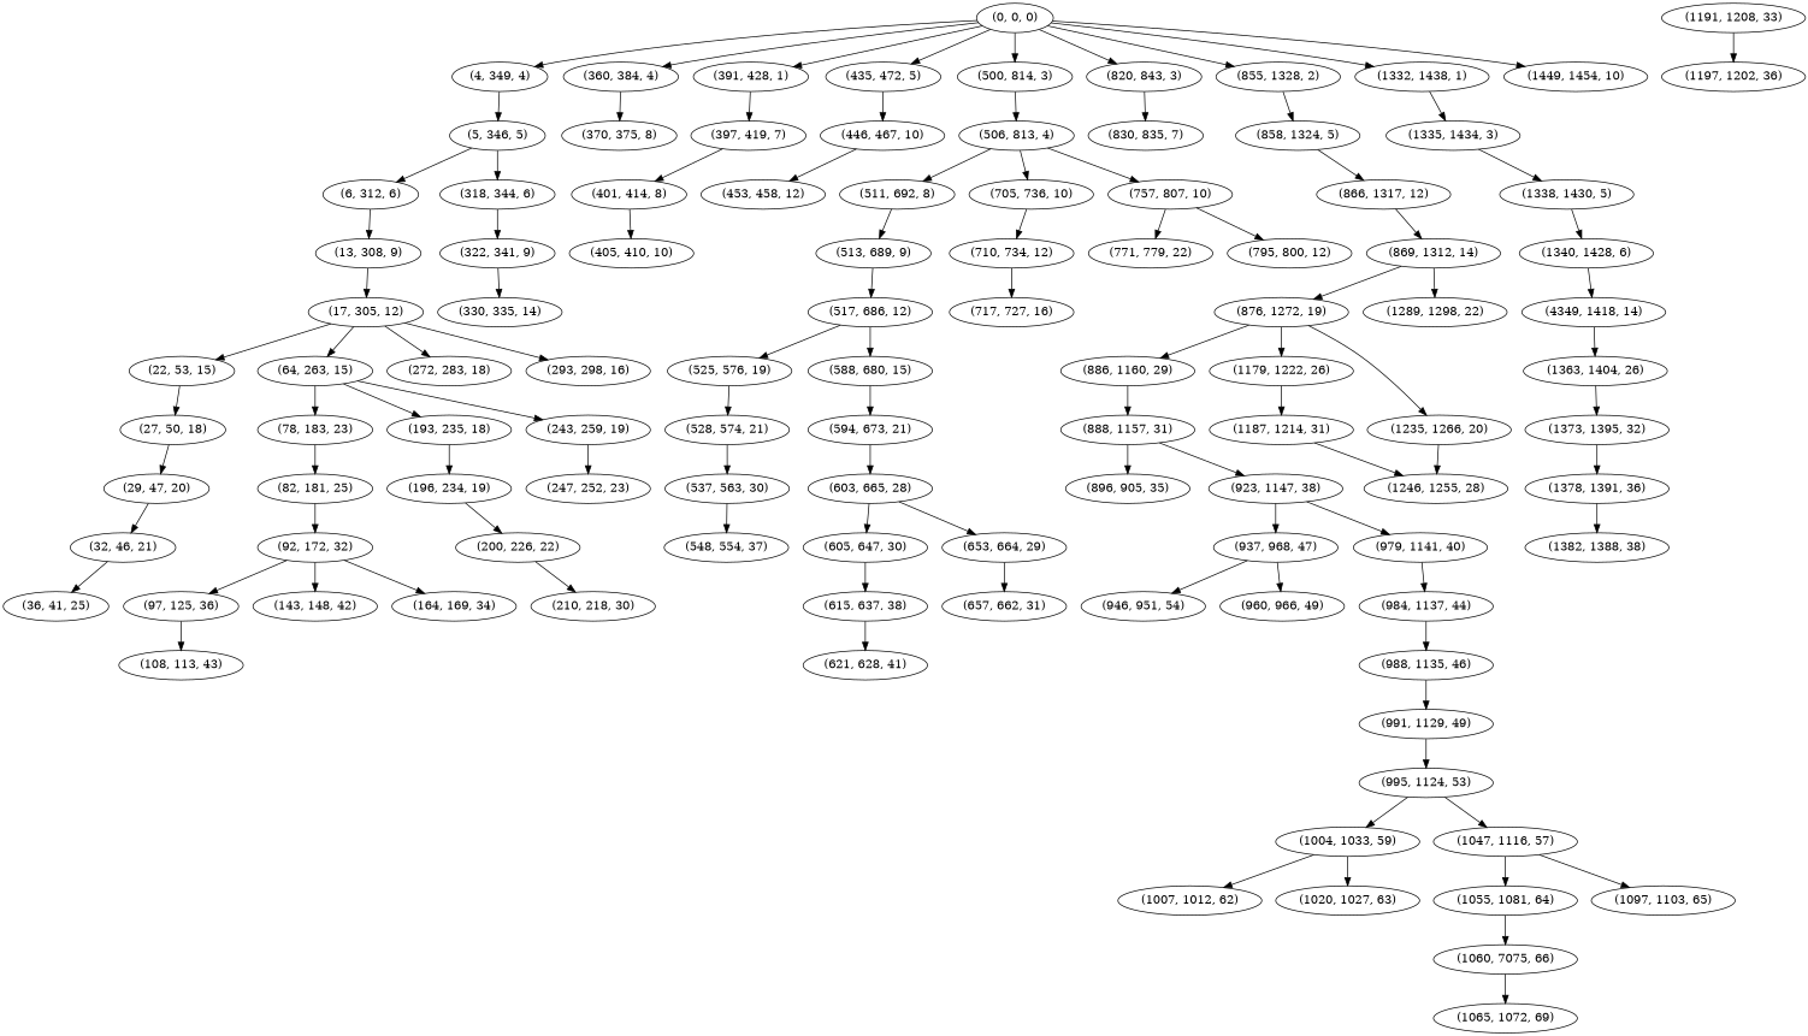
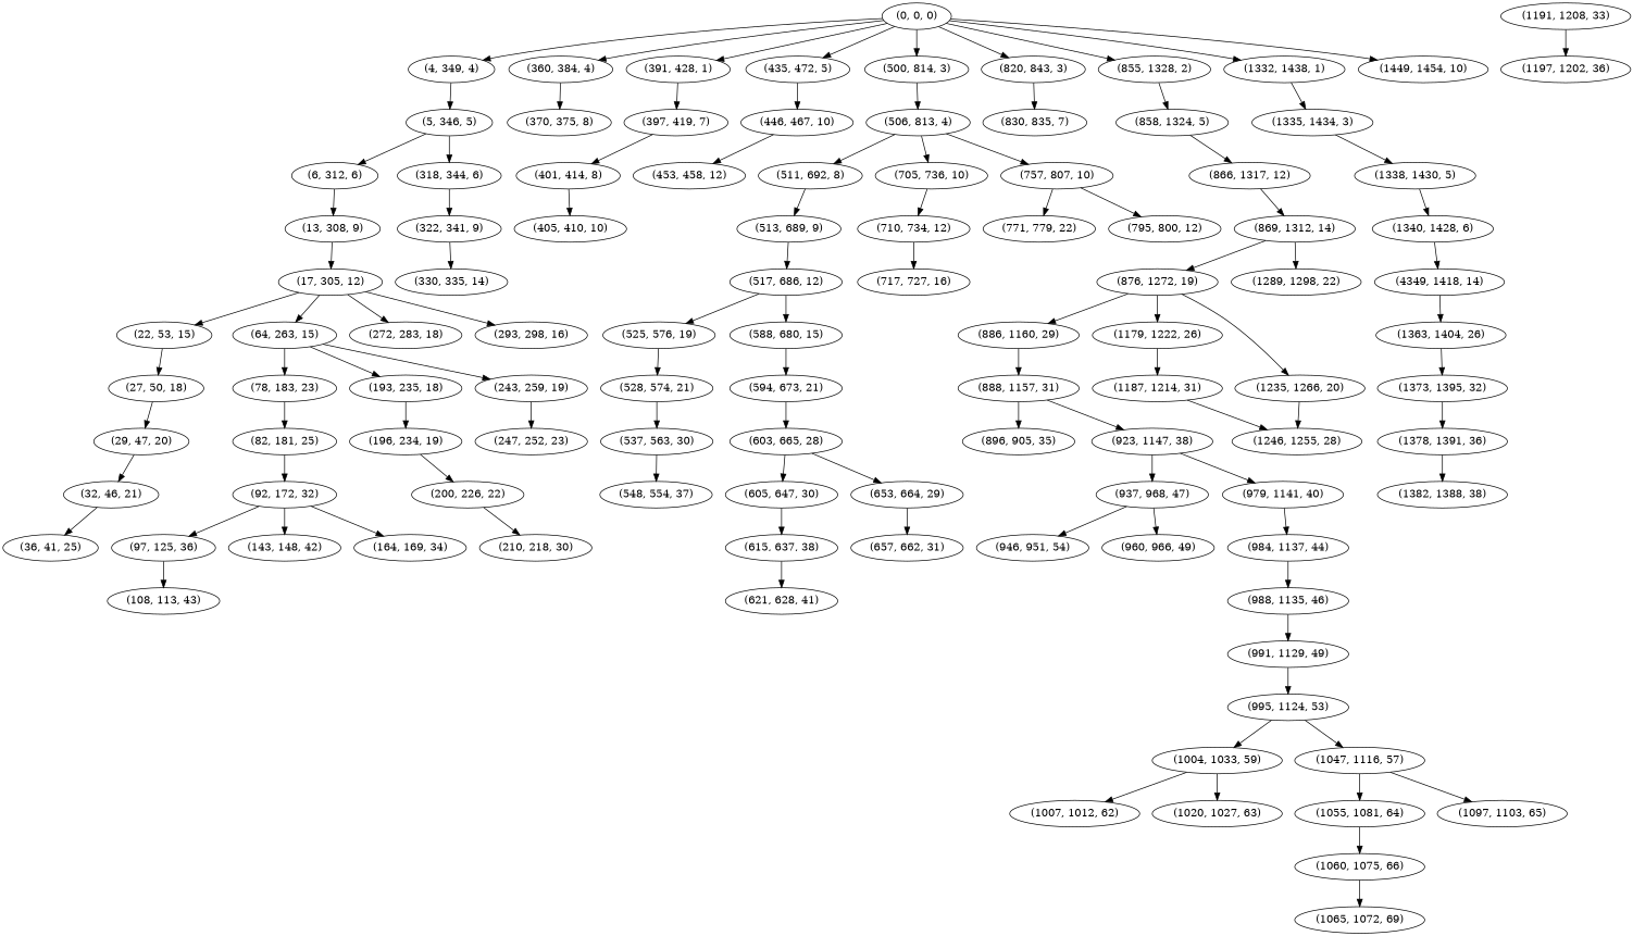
  digraph {
    "(0, 0, 0)"
    "(4, 349, 4)"
    "(360, 384, 4)"
    "(391, 428, 1)"
    "(435, 472, 5)"
    "(500, 814, 3)"
    "(820, 843, 3)"
    "(855, 1328, 2)"
    "(1332, 1438, 1)"
    "(1449, 1454, 10)"
    "(5, 346, 5)"
    "(370, 375, 8)"
    "(397, 419, 7)"
    "(446, 467, 10)"
    "(506, 813, 4)"
    "(830, 835, 7)"
    "(858, 1324, 5)"
    "(1335, 1434, 3)"
    "(6, 312, 6)"
    "(318, 344, 6)"
    "(13, 308, 9)"
    "(322, 341, 9)"
    "(17, 305, 12)"
    "(22, 53, 15)"
    "(64, 263, 15)"
    "(272, 283, 18)"
    "(293, 298, 16)"
    "(27, 50, 18)"
    "(78, 183, 23)"
    "(193, 235, 18)"
    "(243, 259, 19)"
    "(29, 47, 20)"
    "(32, 46, 21)"
    "(36, 41, 25)"
    "(82, 181, 25)"
    "(196, 234, 19)"
    "(247, 252, 23)"
    "(92, 172, 32)"
    "(97, 125, 36)"
    "(143, 148, 42)"
    "(164, 169, 34)"
    "(108, 113, 43)"
    "(200, 226, 22)"
    "(210, 218, 30)"
    "(330, 335, 14)"
    "(401, 414, 8)"
    "(405, 410, 10)"
    "(453, 458, 12)"
    "(511, 692, 8)"
    "(705, 736, 10)"
    "(757, 807, 10)"
    "(513, 689, 9)"
    "(710, 734, 12)"
    "(771, 779, 22)"
    "(795, 800, 12)"
    "(517, 686, 12)"
    "(525, 576, 19)"
    "(588, 680, 15)"
    "(528, 574, 21)"
    "(594, 673, 21)"
    "(537, 563, 30)"
    "(548, 554, 37)"
    "(603, 665, 28)"
    "(605, 647, 30)"
    "(653, 664, 29)"
    "(615, 637, 38)"
    "(657, 662, 31)"
    "(621, 628, 41)"
    "(717, 727, 16)"
    "(866, 1317, 12)"
    "(869, 1312, 14)"
    "(876, 1272, 19)"
    "(1289, 1298, 22)"
    "(886, 1160, 29)"
    "(1179, 1222, 26)"
    "(1235, 1266, 20)"
    "(888, 1157, 31)"
    "(1187, 1214, 31)"
    "(1246, 1255, 28)"
    "(896, 905, 35)"
    "(923, 1147, 38)"
    "(937, 968, 47)"
    "(979, 1141, 40)"
    "(946, 951, 54)"
    "(960, 966, 49)"
    "(984, 1137, 44)"
    "(988, 1135, 46)"
    "(991, 1129, 49)"
    "(995, 1124, 53)"
    "(1004, 1033, 59)"
    "(1047, 1116, 57)"
    "(1007, 1012, 62)"
    "(1020, 1027, 63)"
    "(1055, 1081, 64)"
    "(1097, 1103, 65)"
-   "(1060, 1075, 66)" [label="(1060, 7075, 66)"]
+   "(1060, 1075, 66)"
    "(1065, 1072, 69)"
    "(1191, 1208, 33)"
    "(1197, 1202, 36)"
    "(1338, 1430, 5)"
    "(1340, 1428, 6)"
    n102 [label="(4349, 1418, 14)"]
    "(1363, 1404, 26)"
    "(1373, 1395, 32)"
    "(1378, 1391, 36)"
    "(1382, 1388, 38)"
    "(0, 0, 0)" -> "(4, 349, 4)"
    "(0, 0, 0)" -> "(360, 384, 4)"
    "(0, 0, 0)" -> "(391, 428, 1)"
    "(0, 0, 0)" -> "(435, 472, 5)"
    "(0, 0, 0)" -> "(500, 814, 3)"
    "(0, 0, 0)" -> "(820, 843, 3)"
    "(0, 0, 0)" -> "(855, 1328, 2)"
    "(0, 0, 0)" -> "(1332, 1438, 1)"
    "(0, 0, 0)" -> "(1449, 1454, 10)"
    "(4, 349, 4)" -> "(5, 346, 5)"
    "(360, 384, 4)" -> "(370, 375, 8)"
    "(391, 428, 1)" -> "(397, 419, 7)"
    "(435, 472, 5)" -> "(446, 467, 10)"
    "(500, 814, 3)" -> "(506, 813, 4)"
    "(820, 843, 3)" -> "(830, 835, 7)"
    "(855, 1328, 2)" -> "(858, 1324, 5)"
    "(1332, 1438, 1)" -> "(1335, 1434, 3)"
    "(5, 346, 5)" -> "(6, 312, 6)"
    "(5, 346, 5)" -> "(318, 344, 6)"
    "(397, 419, 7)" -> "(401, 414, 8)"
    "(446, 467, 10)" -> "(453, 458, 12)"
    "(506, 813, 4)" -> "(511, 692, 8)"
    "(506, 813, 4)" -> "(705, 736, 10)"
    "(506, 813, 4)" -> "(757, 807, 10)"
    "(858, 1324, 5)" -> "(866, 1317, 12)"
    "(1335, 1434, 3)" -> "(1338, 1430, 5)"
    "(6, 312, 6)" -> "(13, 308, 9)"
    "(318, 344, 6)" -> "(322, 341, 9)"
    "(13, 308, 9)" -> "(17, 305, 12)"
    "(322, 341, 9)" -> "(330, 335, 14)"
    "(17, 305, 12)" -> "(22, 53, 15)"
    "(17, 305, 12)" -> "(64, 263, 15)"
    "(17, 305, 12)" -> "(272, 283, 18)"
    "(17, 305, 12)" -> "(293, 298, 16)"
    "(22, 53, 15)" -> "(27, 50, 18)"
    "(64, 263, 15)" -> "(78, 183, 23)"
    "(64, 263, 15)" -> "(193, 235, 18)"
    "(64, 263, 15)" -> "(243, 259, 19)"
    "(27, 50, 18)" -> "(29, 47, 20)"
    "(78, 183, 23)" -> "(82, 181, 25)"
    "(193, 235, 18)" -> "(196, 234, 19)"
    "(243, 259, 19)" -> "(247, 252, 23)"
    "(29, 47, 20)" -> "(32, 46, 21)"
    "(32, 46, 21)" -> "(36, 41, 25)"
    "(82, 181, 25)" -> "(92, 172, 32)"
    "(196, 234, 19)" -> "(200, 226, 22)"
    "(92, 172, 32)" -> "(97, 125, 36)"
    "(92, 172, 32)" -> "(143, 148, 42)"
    "(92, 172, 32)" -> "(164, 169, 34)"
    "(97, 125, 36)" -> "(108, 113, 43)"
    "(200, 226, 22)" -> "(210, 218, 30)"
    "(401, 414, 8)" -> "(405, 410, 10)"
    "(511, 692, 8)" -> "(513, 689, 9)"
    "(705, 736, 10)" -> "(710, 734, 12)"
    "(757, 807, 10)" -> "(771, 779, 22)"
    "(757, 807, 10)" -> "(795, 800, 12)"
    "(513, 689, 9)" -> "(517, 686, 12)"
    "(710, 734, 12)" -> "(717, 727, 16)"
    "(517, 686, 12)" -> "(525, 576, 19)"
    "(517, 686, 12)" -> "(588, 680, 15)"
    "(525, 576, 19)" -> "(528, 574, 21)"
    "(588, 680, 15)" -> "(594, 673, 21)"
    "(528, 574, 21)" -> "(537, 563, 30)"
    "(594, 673, 21)" -> "(603, 665, 28)"
    "(537, 563, 30)" -> "(548, 554, 37)"
    "(603, 665, 28)" -> "(605, 647, 30)"
    "(603, 665, 28)" -> "(653, 664, 29)"
    "(605, 647, 30)" -> "(615, 637, 38)"
    "(653, 664, 29)" -> "(657, 662, 31)"
    "(615, 637, 38)" -> "(621, 628, 41)"
    "(866, 1317, 12)" -> "(869, 1312, 14)"
    "(869, 1312, 14)" -> "(876, 1272, 19)"
    "(869, 1312, 14)" -> "(1289, 1298, 22)"
    "(876, 1272, 19)" -> "(886, 1160, 29)"
    "(876, 1272, 19)" -> "(1179, 1222, 26)"
    "(876, 1272, 19)" -> "(1235, 1266, 20)"
    "(886, 1160, 29)" -> "(888, 1157, 31)"
    "(1179, 1222, 26)" -> "(1187, 1214, 31)"
    "(1235, 1266, 20)" -> "(1246, 1255, 28)"
    "(888, 1157, 31)" -> "(896, 905, 35)"
    "(888, 1157, 31)" -> "(923, 1147, 38)"
    "(1187, 1214, 31)" -> "(1246, 1255, 28)"
    "(923, 1147, 38)" -> "(937, 968, 47)"
    "(923, 1147, 38)" -> "(979, 1141, 40)"
    "(937, 968, 47)" -> "(946, 951, 54)"
    "(937, 968, 47)" -> "(960, 966, 49)"
    "(979, 1141, 40)" -> "(984, 1137, 44)"
    "(984, 1137, 44)" -> "(988, 1135, 46)"
    "(988, 1135, 46)" -> "(991, 1129, 49)"
    "(991, 1129, 49)" -> "(995, 1124, 53)"
    "(995, 1124, 53)" -> "(1004, 1033, 59)"
    "(995, 1124, 53)" -> "(1047, 1116, 57)"
    "(1004, 1033, 59)" -> "(1007, 1012, 62)"
    "(1004, 1033, 59)" -> "(1020, 1027, 63)"
    "(1047, 1116, 57)" -> "(1055, 1081, 64)"
    "(1047, 1116, 57)" -> "(1097, 1103, 65)"
    "(1055, 1081, 64)" -> "(1060, 1075, 66)"
    "(1060, 1075, 66)" -> "(1065, 1072, 69)"
    "(1191, 1208, 33)" -> "(1197, 1202, 36)"
    "(1338, 1430, 5)" -> "(1340, 1428, 6)"
    "(1340, 1428, 6)" -> n102
    n102 -> "(1363, 1404, 26)"
    "(1363, 1404, 26)" -> "(1373, 1395, 32)"
    "(1373, 1395, 32)" -> "(1378, 1391, 36)"
    "(1378, 1391, 36)" -> "(1382, 1388, 38)"
  }
